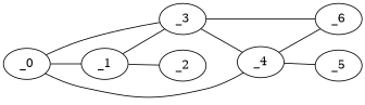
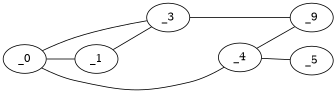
  graph {
    rankdir=LR
    edge [valence=1]
    _0 [x=44 y=41]
    _1 [x=57 y=43]
    _3 [x=80 y=76]
    _4 [x=84 y=74]
-   _2 [x=64 y=45]
-   _6 [x=116 y=78]
+   _6 [x=116 y=78 label=_9]
    _5 [x=99 y=67]
    _0 -- _1
    _0 -- _3
    _0 -- _4
    _1 -- _3
-   _1 -- _2
-   _3 -- _4
    _3 -- _6
    _4 -- _6 [valence=2]
    _4 -- _5 [valence=2]
  }
